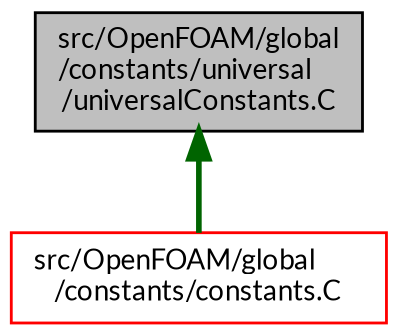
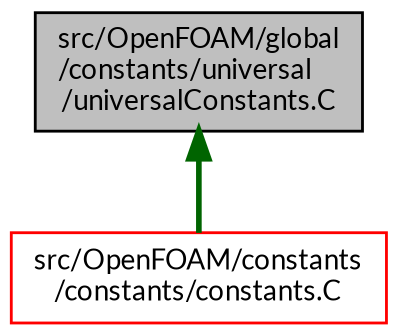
  digraph {
    fontname=Lato
    node [fontname=Lato fontsize=10 shape=record]
    n1 [color=black fillcolor=grey75 fontcolor=black height=0.2 label="src/OpenFOAM/global\l/constants/universal\l/universalConstants.C" style=filled width=0.4]
-   n2 [color=red height=0.2 label="src/OpenFOAM/global\l/constants/constants.C" width=0.4]
+   n2 [color=red height=0.2 label="src/OpenFOAM/constants\l/constants/constants.C" width=0.4]
    n1 -> n2 [color=darkgreen dir=back fontname=Lato fontsize=10 labelfontname=Helvetica labelfontsize=10 style=bold]
  }
